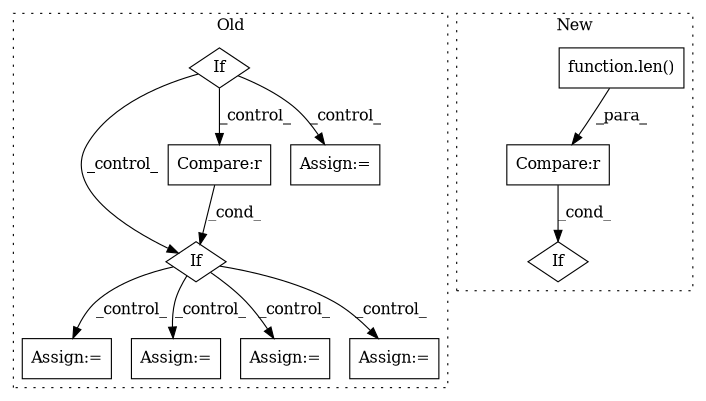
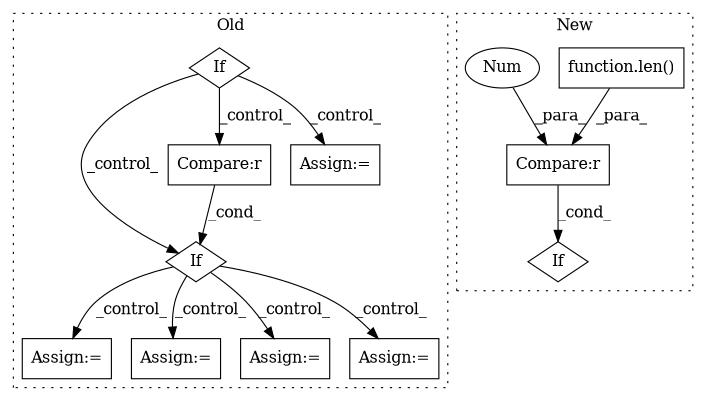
  digraph {
    node [a=68 l=3 s=16967 shape=box]
    n1 [a=96 l=0 label=If shape=diamond]
    n2 [a=40 l=21 label="Compare:r"]
    n3 [label="Assign:=" s=17462]
    n4 [label="Assign:=" s=17374]
    n5 [a=96 label=If s=16771 shape=diamond]
    n6 [label="Assign:=" s=16889]
    n7 [label="Assign:=" s=17515]
    n8 [label="Assign:=" s=17550]
    n9 [a=75 l="4,1" label="function.len()" s="18067,18088"]
    n10 [a=40 l=27 label="Compare:r" s=18067]
    n11 [a=96 label=If s=18024 shape=diamond]
+   n12 [a=76 l=1 label=Num s=18093 shape=ellipse]
    subgraph cluster_1 {
      label=Old
      style=dotted
      n1
      n2
      n3
      n4
      n5
      n6
      n7
      n8
    }
    subgraph cluster_2 {
      label=New
      style=dotted
      n9
      n10
      n11
+     n12
    }
    n1 -> n3 [label=_control_]
    n1 -> n4 [label=_control_]
    n1 -> n7 [label=_control_]
    n1 -> n8 [label=_control_]
    n2 -> n1 [label=_cond_]
    n5 -> n1 [label=_control_]
    n5 -> n2 [label=_control_]
    n5 -> n6 [label=_control_]
    n9 -> n10 [label=_para_]
    n10 -> n11 [label=_cond_]
+   n12 -> n10 [label=_para_]
  }
